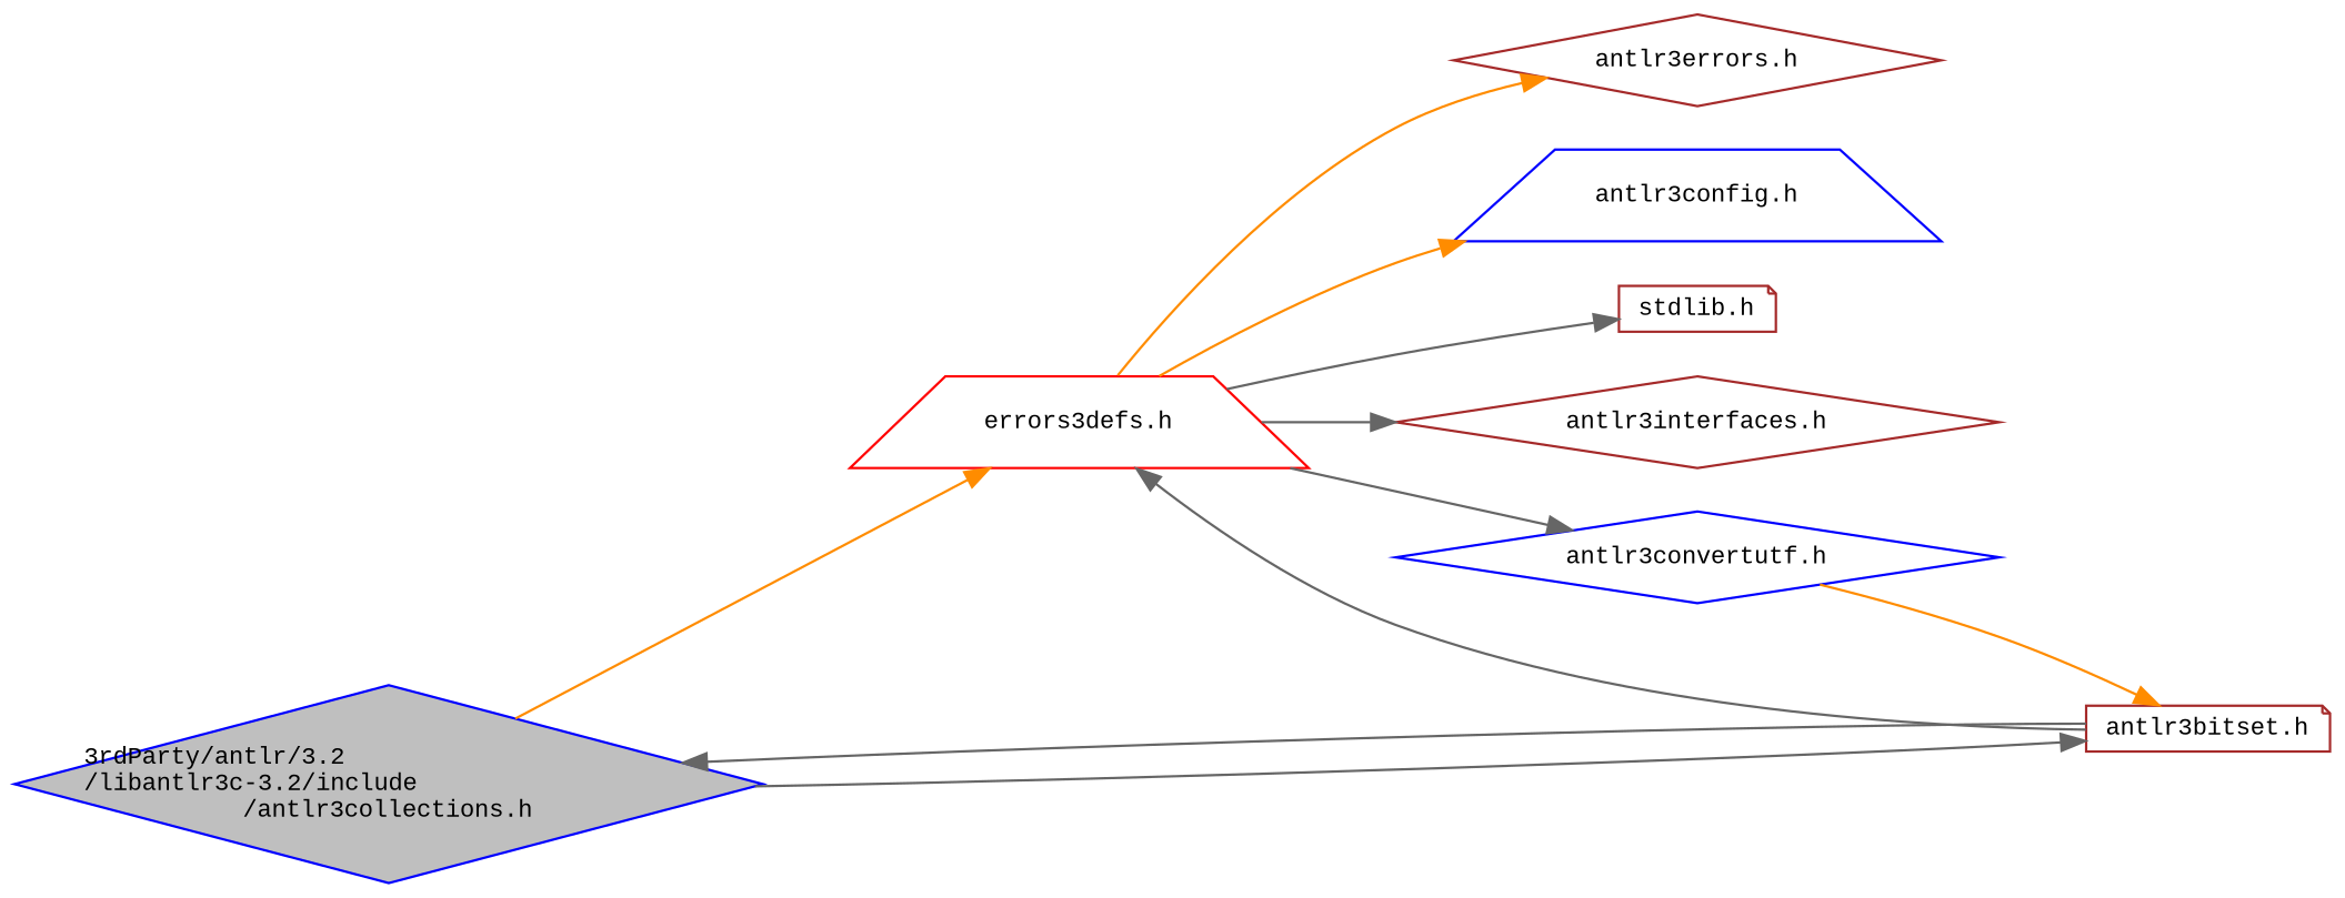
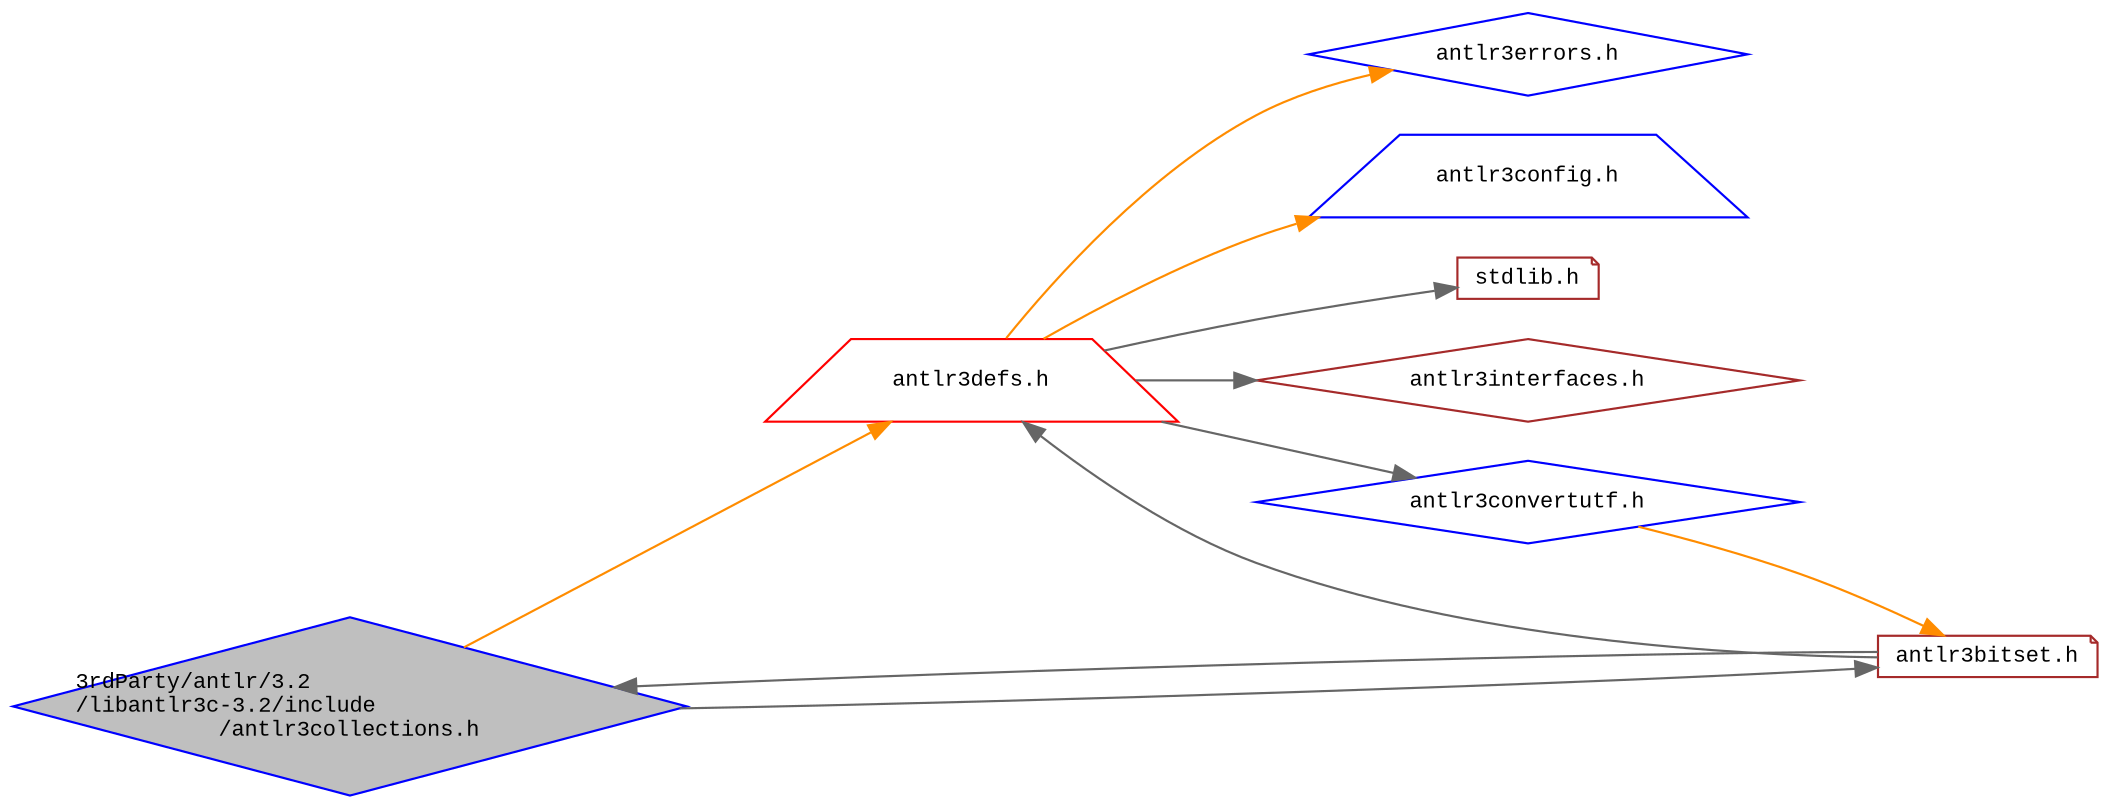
  digraph {
    fontname="Liberation Mono"
    rankdir=LR
    node [color=brown fillcolor=white fontname="Liberation Mono" fontsize=10 shape=diamond style=filled]
    edge [color=gray40 fontname="Liberation Mono" fontsize=10 labelfontname=Helvetica labelfontsize=10 style=solid]
    n1 [color=blue fillcolor=grey75 fontcolor=black height=0.2 label="3rdParty/antlr/3.2\l/libantlr3c-3.2/include\l/antlr3collections.h" width=0.4]
-   n2 [color=red height=0.2 label="errors3defs.h" shape=trapezium width=0.4]
+   n2 [color=red height=0.2 label="antlr3defs.h" shape=trapezium width=0.4]
    n3 [height=0.2 label="antlr3bitset.h" shape=note width=0.4]
-   n4 [height=0.2 label="antlr3errors.h" width=0.4]
+   n4 [color=blue height=0.2 label="antlr3errors.h" width=0.4]
    n5 [color=blue height=0.2 label="antlr3config.h" shape=trapezium width=0.4]
    n6 [height=0.2 label="stdlib.h" shape=note width=0.4]
    n7 [height=0.2 label="antlr3interfaces.h" width=0.4]
    n8 [color=blue height=0.2 label="antlr3convertutf.h" width=0.4]
    n1 -> n2 [color=darkorange]
    n1 -> n3
    n2 -> n4 [color=darkorange]
    n2 -> n5 [color=darkorange]
    n2 -> n6
    n2 -> n7
    n2 -> n8
    n3 -> n1
    n3 -> n2
    n8 -> n3 [color=darkorange]
  }
